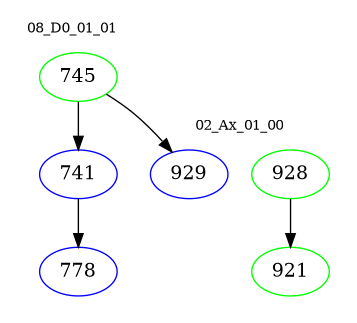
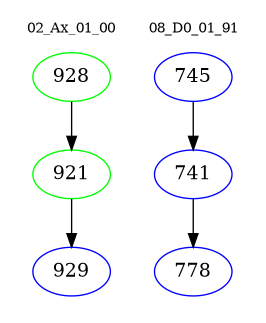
  digraph {
    node [color=green]
    edge [color=black]
    n1 [label=928]
    n2 [label=921]
    n3 [color=blue label=929]
-   n4 [label=745]
+   n4 [color=blue label=745]
    n5 [color=blue label=741]
    n6 [color=blue label=778]
    subgraph cluster_1 {
      color=white
      fontsize=10
      label="02_Ax_01_00"
      n1
      n2
      n3
    }
    subgraph cluster_2 {
      color=white
      fontsize=10
-     label="08_D0_01_01"
+     label="08_D0_01_91"
      n4
      n5
      n6
    }
    n1 -> n2
-   n4 -> n3
+   n2 -> n3
    n4 -> n5
    n5 -> n6
  }
